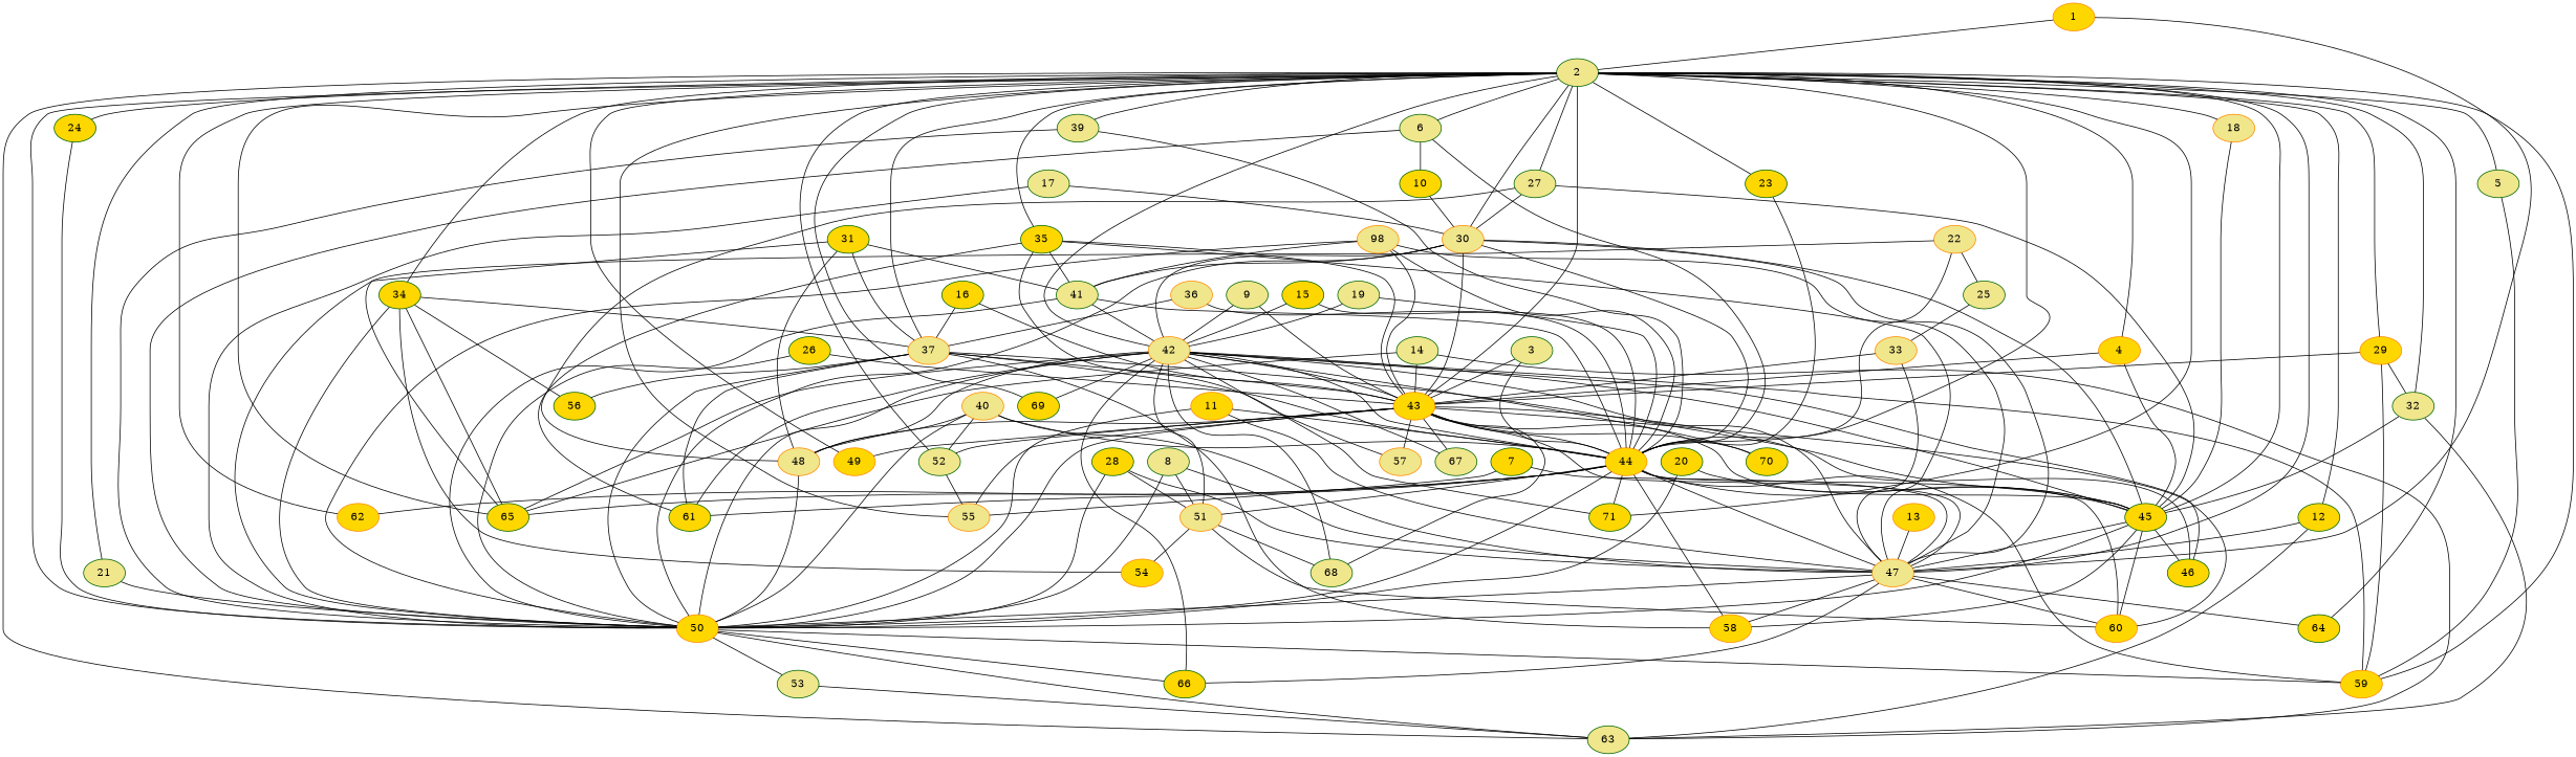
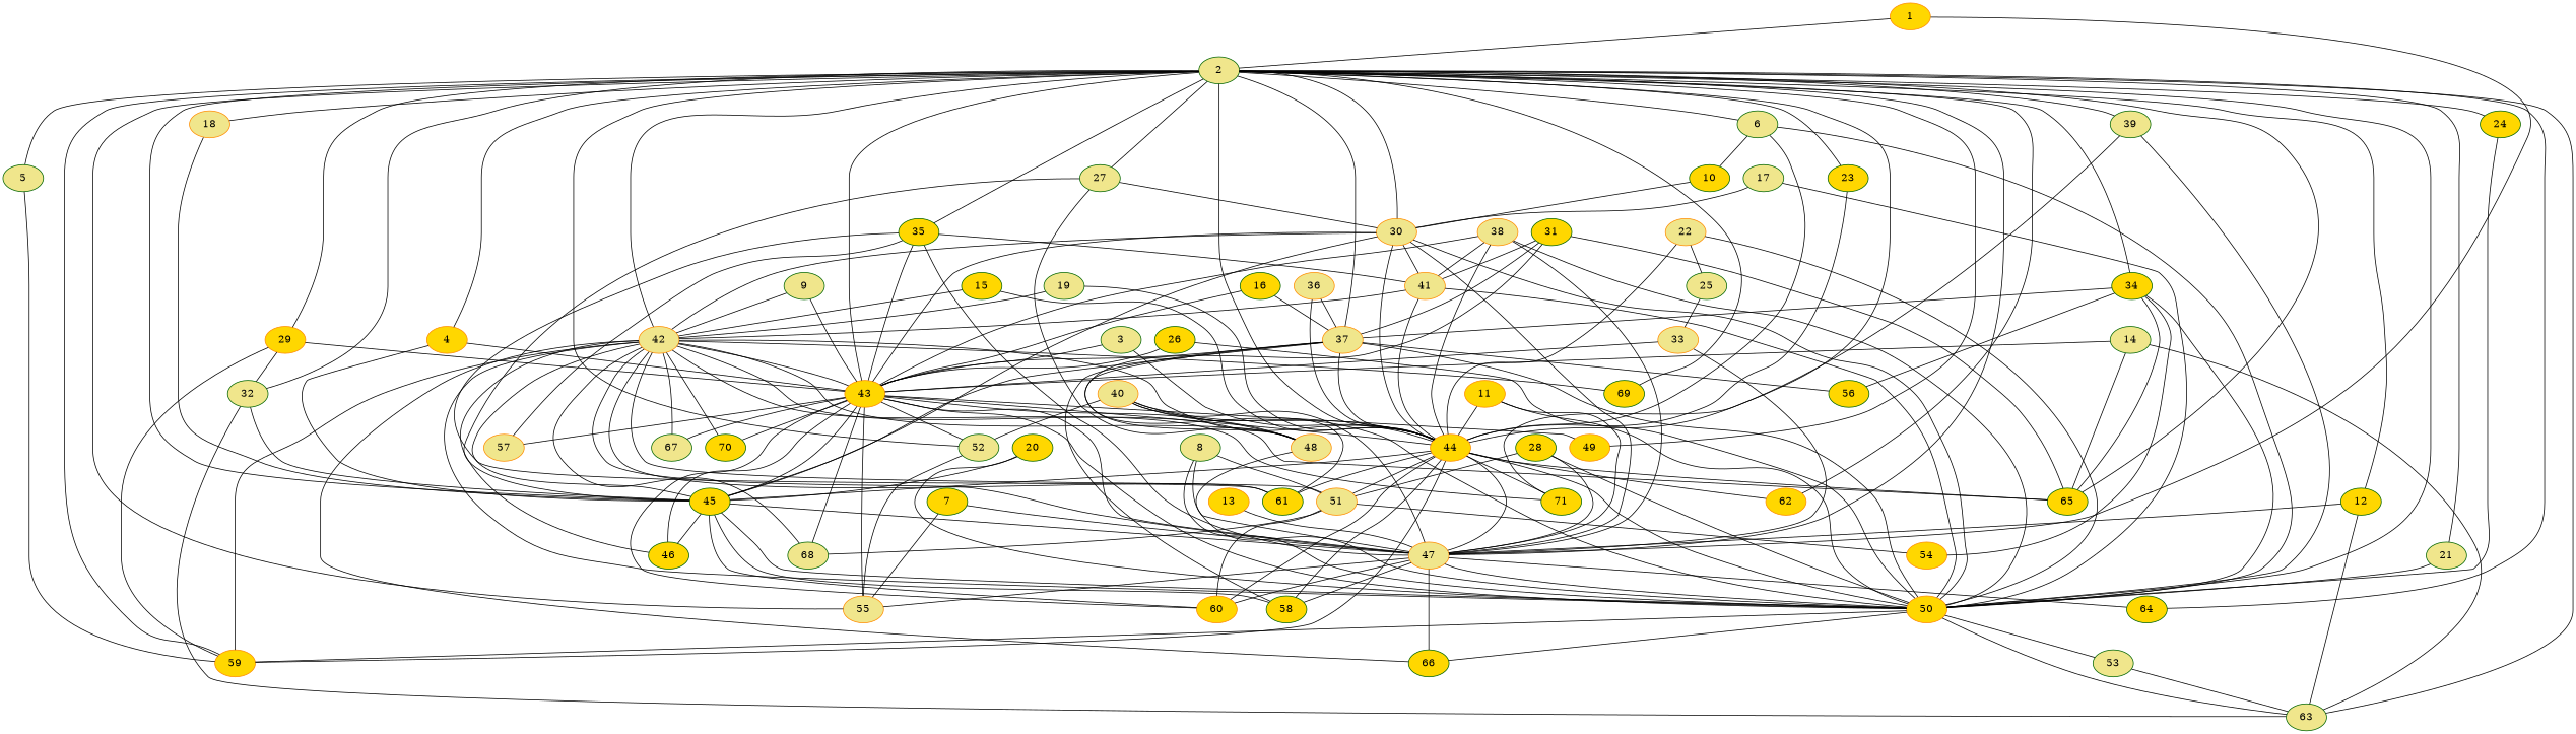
  graph {
    node [color=darkgreen fillcolor=gold style=filled]
    edge [weight=1.0]
    1 [color=darkorange]
    2 [fillcolor=khaki]
    47 [color=darkorange fillcolor=khaki]
    5 [fillcolor=khaki]
    6 [fillcolor=khaki]
    12
    18 [color=darkorange fillcolor=khaki]
    21 [fillcolor=khaki]
    23
    24
    27 [fillcolor=khaki]
    29 [color=darkorange]
    30 [color=darkorange fillcolor=khaki]
    32 [fillcolor=khaki]
    34
    35
    37 [color=darkorange fillcolor=khaki]
    39 [fillcolor=khaki]
    42 [color=darkorange fillcolor=khaki]
    43 [color=darkorange]
    44 [color=darkorange]
    45
    49 [color=darkorange]
    50 [color=darkorange]
    52 [fillcolor=khaki]
    55 [color=darkorange fillcolor=khaki]
    59 [color=darkorange]
    62 [color=darkorange]
    63 [fillcolor=khaki]
    64
    65
    69
    71
    4 [color=darkorange]
-   58 [color=darkorange]
+   58
    66
    60 [color=darkorange]
    10
    13 [color=darkorange]
    48 [color=darkorange fillcolor=khaki]
-   41 [fillcolor=khaki]
+   41 [color=darkorange fillcolor=khaki]
    54 [color=darkorange]
    56
    57 [color=darkorange fillcolor=khaki]
    61
    51 [color=darkorange fillcolor=khaki]
    46
    67 [fillcolor=khaki]
    68 [fillcolor=khaki]
    70
    53 [fillcolor=khaki]
    3 [fillcolor=khaki]
    7
    8 [fillcolor=khaki]
    9 [fillcolor=khaki]
    11 [color=darkorange]
    14 [fillcolor=khaki]
    15
    16
    17 [fillcolor=khaki]
    19 [fillcolor=khaki]
    20
    22 [color=darkorange fillcolor=khaki]
    25 [fillcolor=khaki]
    33 [color=darkorange fillcolor=khaki]
    26
    28
    31
    36 [color=darkorange fillcolor=khaki]
-   38 [color=darkorange fillcolor=khaki label=98]
+   38 [color=darkorange fillcolor=khaki]
    40 [color=darkorange fillcolor=khaki]
    1 -- 2
    1 -- 47
    2 -- 47 [weight=3.0]
    2 -- 5
    2 -- 6
    2 -- 12
    2 -- 18
    2 -- 21
    2 -- 23
    2 -- 24
    2 -- 27
    2 -- 29
    2 -- 30 [weight=3.0]
    2 -- 32
    2 -- 34
    2 -- 35 [weight=2.0]
    2 -- 37
    2 -- 39 [weight=2.0]
    2 -- 42 [weight=3.0]
    2 -- 43 [weight=4.0]
    2 -- 44 [weight=5.0]
    2 -- 45 [weight=5.0]
    2 -- 49
    2 -- 50 [weight=4.0]
    2 -- 52
    2 -- 55
    2 -- 59
    2 -- 62
    2 -- 63
    2 -- 64
    2 -- 65
    2 -- 69
    2 -- 71
    2 -- 4
    47 -- 50
+   47 -- 55
    47 -- 64
    47 -- 58
    47 -- 66
    47 -- 60
    5 -- 59
    6 -- 44
    6 -- 50
    6 -- 10
    12 -- 47
    12 -- 63
    18 -- 45
    21 -- 50
    23 -- 44
    24 -- 50
    27 -- 30
    27 -- 45
    27 -- 48
    29 -- 32
    29 -- 43
    29 -- 59
    30 -- 47
    30 -- 42
    30 -- 43
    30 -- 44
    30 -- 45
    30 -- 50 [weight=2.0]
    30 -- 41
    32 -- 45
    32 -- 63
    34 -- 37
    34 -- 50
    34 -- 65
    34 -- 54
    34 -- 56
    35 -- 47 [weight=2.0]
    35 -- 43
    35 -- 41
    35 -- 57
    35 -- 61
    37 -- 43
    37 -- 44
    37 -- 45
    37 -- 50
    37 -- 58
    37 -- 56
    37 -- 61
    39 -- 44
    39 -- 50
    42 -- 47 [weight=2.0]
    42 -- 43 [weight=2.0]
    42 -- 44
    42 -- 45
    42 -- 50 [weight=2.0]
    42 -- 59 [weight=2.0]
    42 -- 65 [weight=2.0]
    42 -- 69
    42 -- 71
    42 -- 66
    42 -- 48
    42 -- 61
    42 -- 51 [weight=2.0]
    42 -- 46
    42 -- 67
    42 -- 68
    42 -- 70
    43 -- 47
    43 -- 44 [weight=2.0]
    43 -- 45
    43 -- 49
    43 -- 50
    43 -- 52
    43 -- 55 [weight=2.0]
    43 -- 60
    43 -- 48
    43 -- 57
    43 -- 46
    43 -- 67
    43 -- 68
    43 -- 70
    44 -- 47
    44 -- 45
    44 -- 50
    44 -- 59
    44 -- 62
    44 -- 65
    44 -- 71
    44 -- 58
    44 -- 60
    44 -- 61
    44 -- 51
    45 -- 47
    45 -- 50
    45 -- 58
    45 -- 60
    45 -- 46
    50 -- 59 [weight=2.0]
    50 -- 63
    50 -- 66
    50 -- 53
    52 -- 55
    4 -- 43
    4 -- 45
    10 -- 30
    13 -- 47
    48 -- 50
    41 -- 42
    41 -- 44
    41 -- 50
    51 -- 60
    51 -- 54
    51 -- 68
    53 -- 63
    3 -- 43
    3 -- 44
    7 -- 47
    7 -- 55
    8 -- 47
    8 -- 50
    8 -- 51
    9 -- 42
    9 -- 43
    11 -- 47
    11 -- 44
    11 -- 50
    14 -- 43
    14 -- 63
    14 -- 65
    15 -- 42
    15 -- 44
    16 -- 37
    16 -- 43
    17 -- 30
    17 -- 50
    19 -- 42
    19 -- 44
    20 -- 45
    20 -- 50
    22 -- 44 [weight=2.0]
    22 -- 50
    22 -- 25
    25 -- 33
    33 -- 47
    33 -- 43
    26 -- 43
    26 -- 50
    28 -- 47
    28 -- 50
    28 -- 51
    31 -- 37
    31 -- 65
    31 -- 48
    31 -- 41
    36 -- 37
    36 -- 44
    38 -- 47
    38 -- 43
    38 -- 44
    38 -- 50
    38 -- 41
    40 -- 47
    40 -- 44
    40 -- 50
    40 -- 52
    40 -- 48
  }
